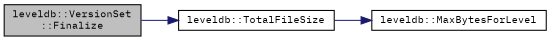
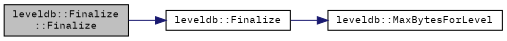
  digraph {
    fontname="IBM Plex Mono"
    rankdir=LR
    node [color=black fillcolor=white fontname="IBM Plex Mono" fontsize=10 shape=record style=filled]
    edge [color=midnightblue fontname="IBM Plex Mono" fontsize=10 labelfontname=Helvetica labelfontsize=10 style=solid]
-   n1 [fillcolor=grey75 fontcolor=black height=0.2 label="leveldb::VersionSet\l::Finalize" width=0.4]
-   n2 [height=0.2 label="leveldb::TotalFileSize" width=0.4]
+   n1 [fillcolor=grey75 fontcolor=black height=0.2 label="leveldb::Finalize\l::Finalize" width=0.4]
+   n2 [height=0.2 label="leveldb::Finalize" width=0.4]
    n3 [height=0.2 label="leveldb::MaxBytesForLevel" width=0.4]
    n1 -> n2
    n2 -> n3
  }
